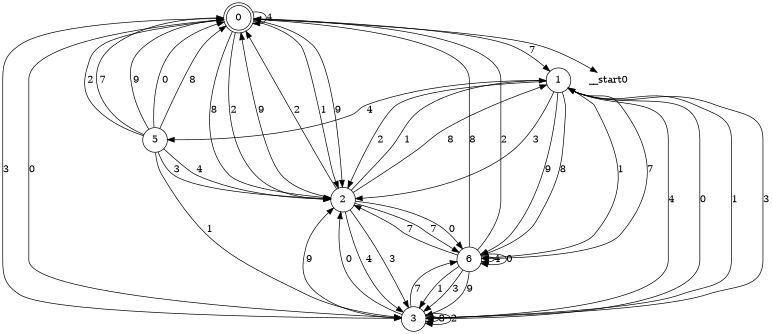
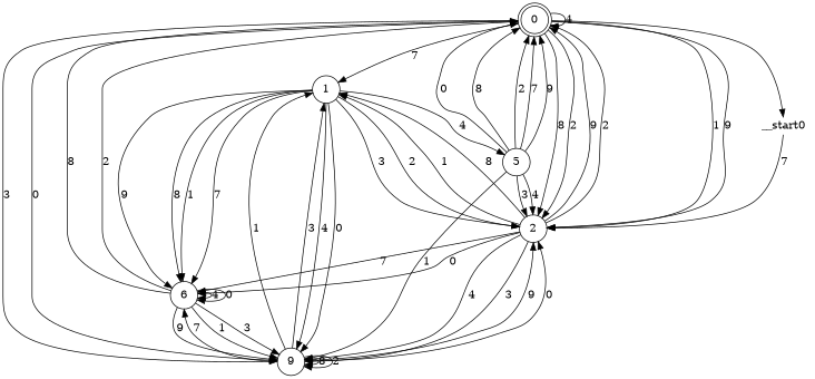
  digraph {
    node [shape=circle]
    n1 [label=0 shape=doublecircle]
    n2 [label=1]
    n3 [label=2]
-   n4 [label=3]
+   n4 [label=9]
    __start0 [height=0 shape=none width=0]
    n6 [label=6]
    n7 [label=5]
    n1 -> n1 [label=4]
    n1 -> n2 [label=7]
    n1 -> n3 [label=1]
    n1 -> n3 [label=9]
    n1 -> n3 [label=8]
    n1 -> n3 [label=2]
    n1 -> n4 [label=3]
    n1 -> n4 [label=0]
    n1 -> __start0
    n2 -> n3 [label=3]
    n2 -> n3 [label=2]
    n2 -> n4 [label=4]
    n2 -> n4 [label=0]
    n2 -> n6 [label=7]
    n2 -> n6 [label=1]
    n2 -> n6 [label=9]
    n2 -> n6 [label=8]
    n2 -> n7 [label=4]
    n3 -> n1 [label=9]
    n3 -> n1 [label=2]
    n3 -> n2 [label=1]
    n3 -> n2 [label=8]
    n3 -> n4 [label=4]
    n3 -> n4 [label=3]
    n3 -> n6 [label=7]
    n3 -> n6 [label=0]
    n4 -> n2 [label=1]
    n4 -> n2 [label=3]
    n4 -> n3 [label=9]
    n4 -> n3 [label=0]
    n4 -> n4 [label=8]
    n4 -> n4 [label=2]
    n4 -> n6 [label=7]
    n6 -> n1 [label=8]
    n6 -> n1 [label=2]
-   n6 -> n3 [label=7]
+   __start0 -> n3 [label=7]
    n6 -> n4 [label=1]
    n6 -> n4 [label=3]
    n6 -> n4 [label=9]
    n6 -> n6 [label=4]
    n6 -> n6 [label=0]
    n7 -> n1 [label=7]
    n7 -> n1 [label=9]
    n7 -> n1 [label=0]
    n7 -> n1 [label=8]
    n7 -> n1 [label=2]
    n7 -> n3 [label=4]
    n7 -> n3 [label=3]
    n7 -> n4 [label=1]
  }
